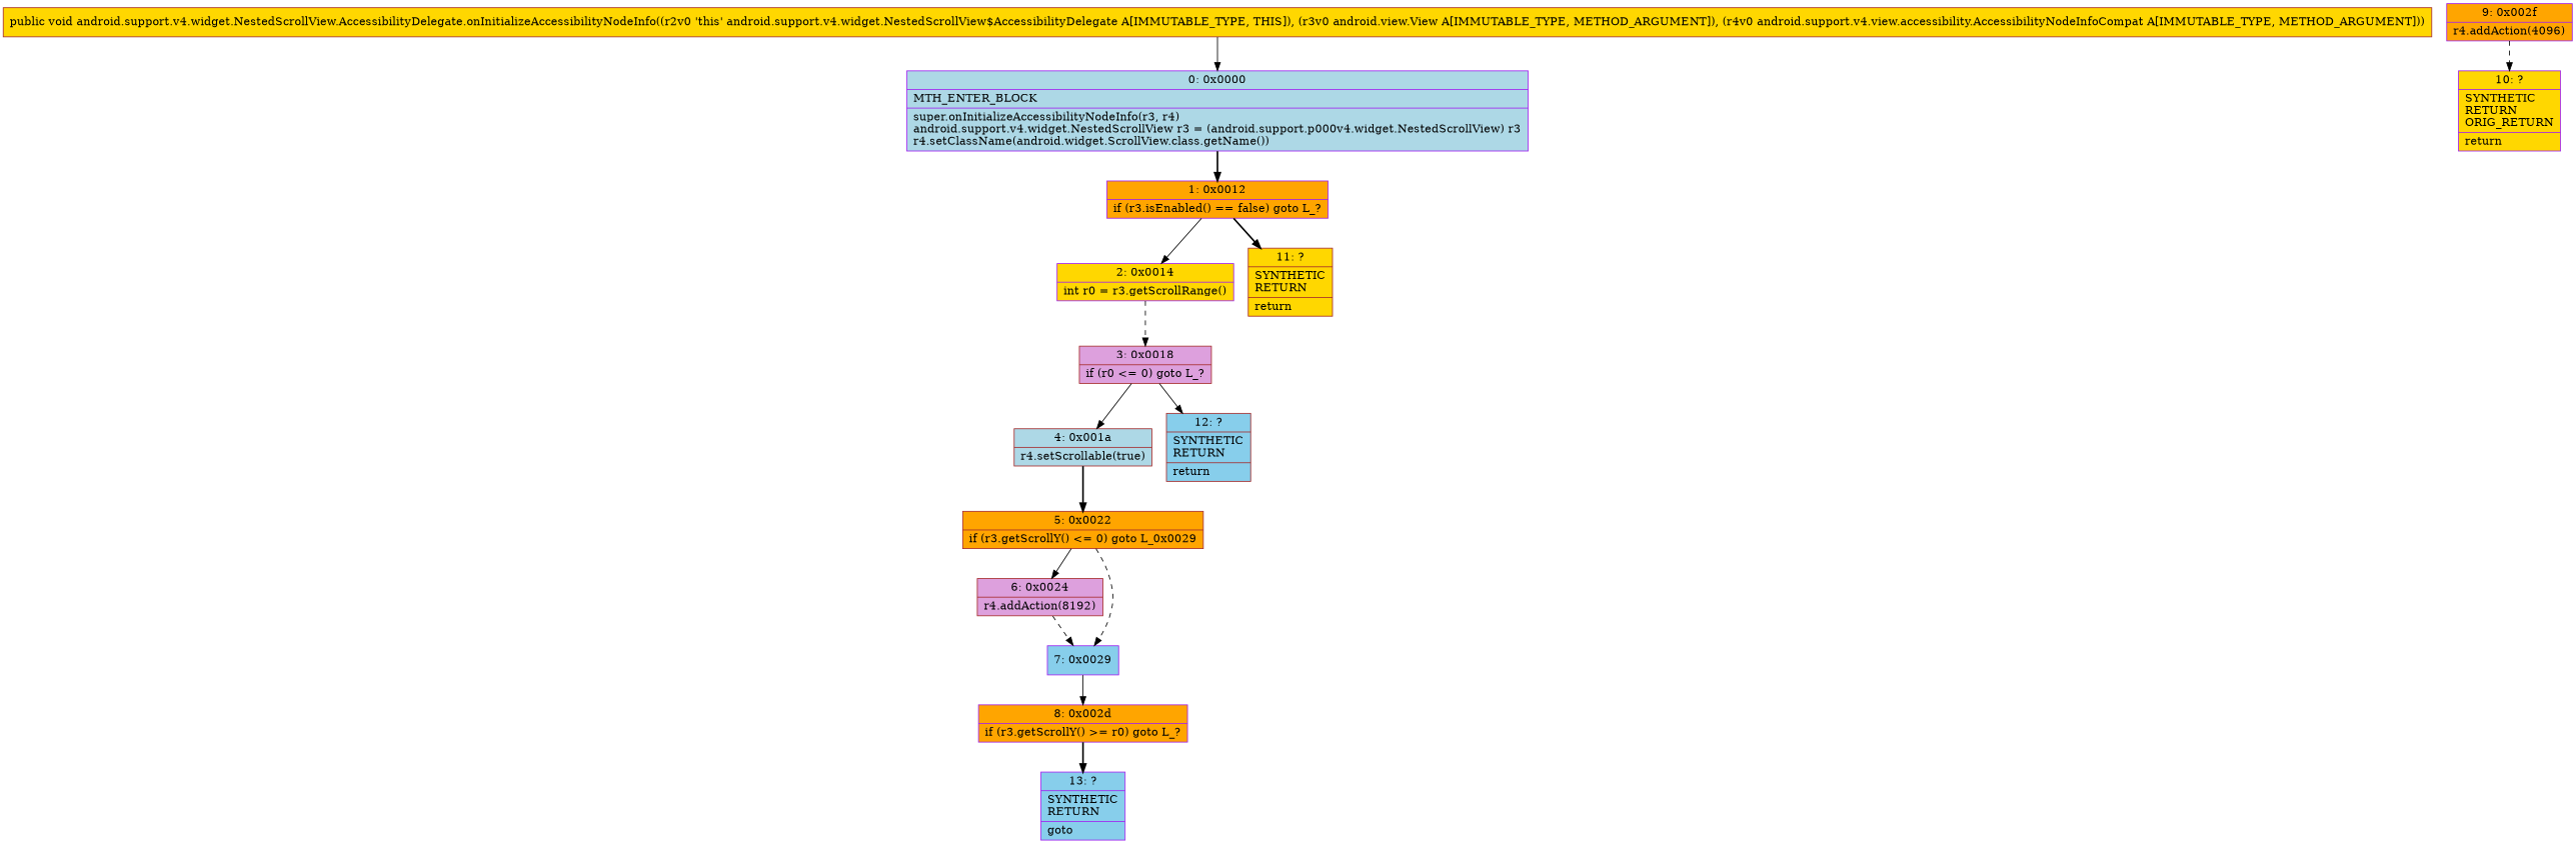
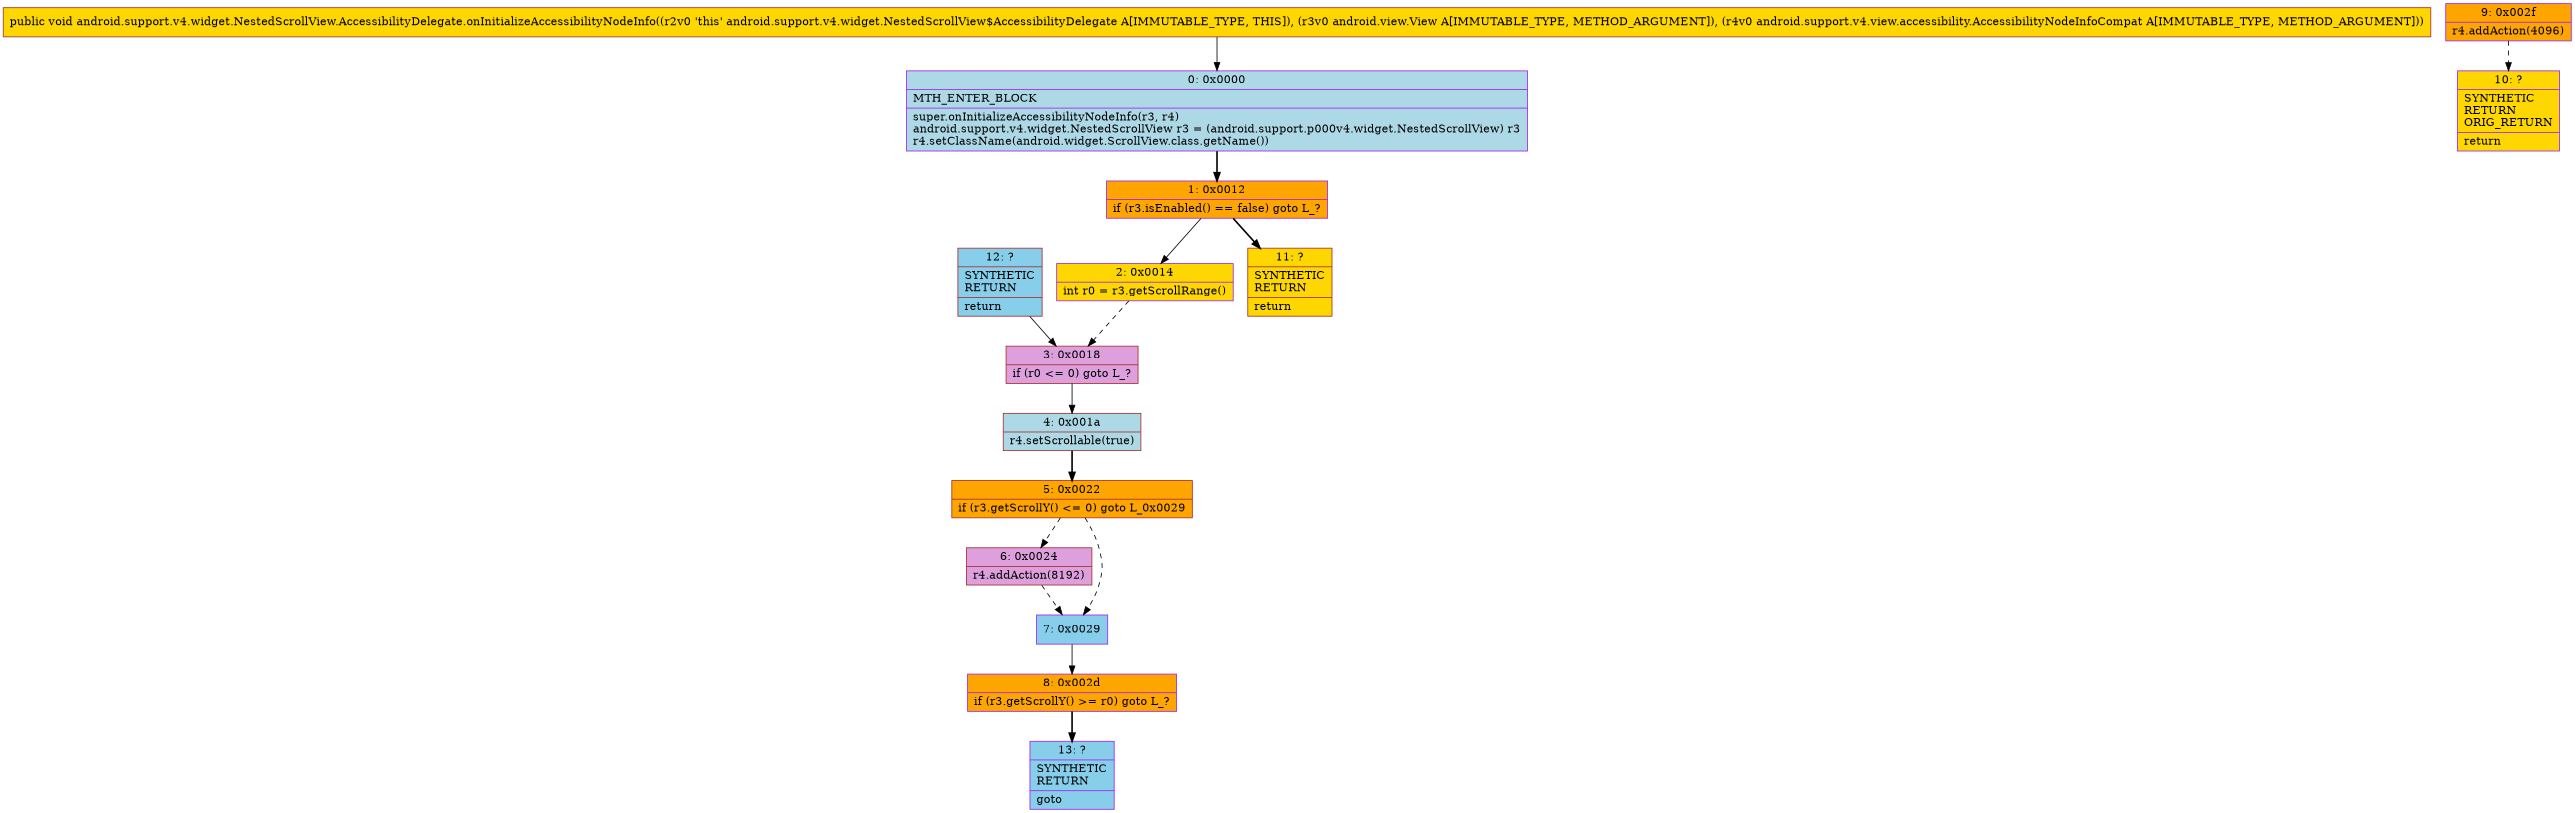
  digraph {
    node [color=purple fillcolor=orange shape=record style=filled]
    edge [style=solid]
    n1 [fillcolor=lightblue label="{0\:\ 0x0000|MTH_ENTER_BLOCK\l|super.onInitializeAccessibilityNodeInfo(r3, r4)\landroid.support.v4.widget.NestedScrollView r3 = (android.support.p000v4.widget.NestedScrollView) r3\lr4.setClassName(android.widget.ScrollView.class.getName())\l}"]
    n2 [label="{1\:\ 0x0012|if (r3.isEnabled() == false) goto L_?\l}"]
    n3 [fillcolor=gold label="{2\:\ 0x0014|int r0 = r3.getScrollRange()\l}"]
    n4 [color=brown fillcolor=gold label="{11\:\ ?|SYNTHETIC\lRETURN\l|return\l}"]
    n5 [color=brown fillcolor=plum label="{3\:\ 0x0018|if (r0 \<= 0) goto L_?\l}"]
    n6 [color=brown fillcolor=lightblue label="{4\:\ 0x001a|r4.setScrollable(true)\l}"]
    n7 [color=brown fillcolor=skyblue label="{12\:\ ?|SYNTHETIC\lRETURN\l|return\l}"]
    n8 [color=brown label="{5\:\ 0x0022|if (r3.getScrollY() \<= 0) goto L_0x0029\l}"]
    n9 [color=brown fillcolor=plum label="{6\:\ 0x0024|r4.addAction(8192)\l}"]
    n10 [fillcolor=skyblue label="{7\:\ 0x0029}"]
    n11 [label="{8\:\ 0x002d|if (r3.getScrollY() \>= r0) goto L_?\l}"]
    n12 [fillcolor=skyblue label="{13\:\ ?|SYNTHETIC\lRETURN\l|goto\l}"]
    n13 [label="{9\:\ 0x002f|r4.addAction(4096)\l}"]
    n14 [fillcolor=gold label="{10\:\ ?|SYNTHETIC\lRETURN\lORIG_RETURN\l|return\l}"]
    n15 [color=brown fillcolor=gold label="{public void android.support.v4.widget.NestedScrollView.AccessibilityDelegate.onInitializeAccessibilityNodeInfo((r2v0 'this' android.support.v4.widget.NestedScrollView$AccessibilityDelegate A[IMMUTABLE_TYPE, THIS]), (r3v0 android.view.View A[IMMUTABLE_TYPE, METHOD_ARGUMENT]), (r4v0 android.support.v4.view.accessibility.AccessibilityNodeInfoCompat A[IMMUTABLE_TYPE, METHOD_ARGUMENT])) }"]
    n1 -> n2 [style=bold]
    n2 -> n3
    n2 -> n4 [style=bold]
    n3 -> n5 [style=dashed]
    n5 -> n6
-   n5 -> n7
+   n7 -> n5
    n6 -> n8 [style=bold]
-   n8 -> n9
+   n8 -> n9 [style=dashed]
    n8 -> n10 [style=dashed]
    n9 -> n10 [style=dashed]
    n10 -> n11
    n11 -> n12 [style=bold]
    n13 -> n14 [style=dashed]
    n15 -> n1
  }
